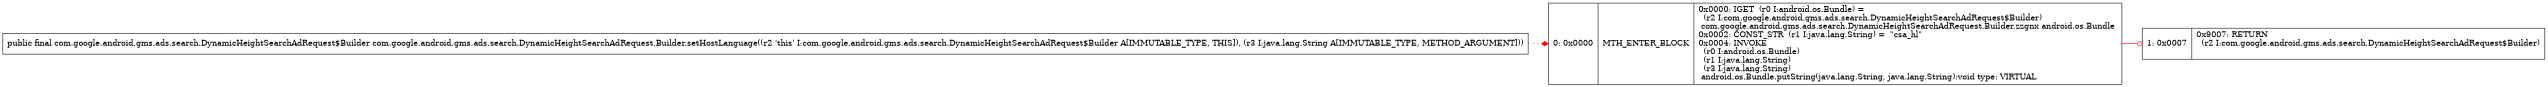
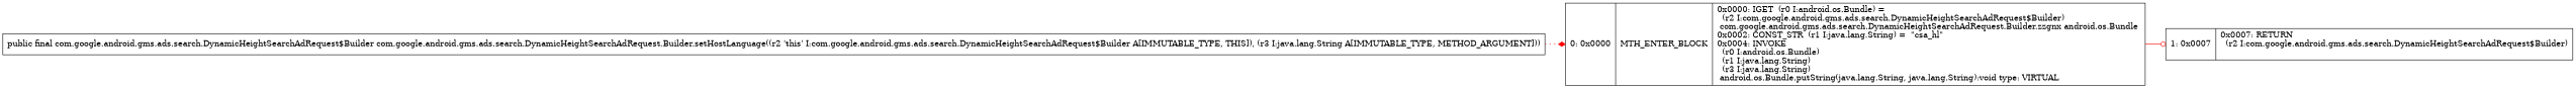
  digraph {
    rankdir=LR
    node [shape=record]
    edge [color=red]
    n1 [label="{0\:\ 0x0000|MTH_ENTER_BLOCK\l|0x0000: IGET  (r0 I:android.os.Bundle) = \l  (r2 I:com.google.android.gms.ads.search.DynamicHeightSearchAdRequest$Builder)\l com.google.android.gms.ads.search.DynamicHeightSearchAdRequest.Builder.zzgnx android.os.Bundle \l0x0002: CONST_STR  (r1 I:java.lang.String) =  \"csa_hl\" \l0x0004: INVOKE  \l  (r0 I:android.os.Bundle)\l  (r1 I:java.lang.String)\l  (r3 I:java.lang.String)\l android.os.Bundle.putString(java.lang.String, java.lang.String):void type: VIRTUAL \l}"]
-   n2 [label="{1\:\ 0x0007|0x9007: RETURN  \l  (r2 I:com.google.android.gms.ads.search.DynamicHeightSearchAdRequest$Builder)\l \l}"]
+   n2 [label="{1\:\ 0x0007|0x0007: RETURN  \l  (r2 I:com.google.android.gms.ads.search.DynamicHeightSearchAdRequest$Builder)\l \l}"]
    n3 [label="{public final com.google.android.gms.ads.search.DynamicHeightSearchAdRequest$Builder com.google.android.gms.ads.search.DynamicHeightSearchAdRequest.Builder.setHostLanguage((r2 'this' I:com.google.android.gms.ads.search.DynamicHeightSearchAdRequest$Builder A[IMMUTABLE_TYPE, THIS]), (r3 I:java.lang.String A[IMMUTABLE_TYPE, METHOD_ARGUMENT])) }"]
    n1 -> n2 [style=solid arrowhead=odot]
    n3 -> n1 [style=dotted arrowhead=diamond]
  }
